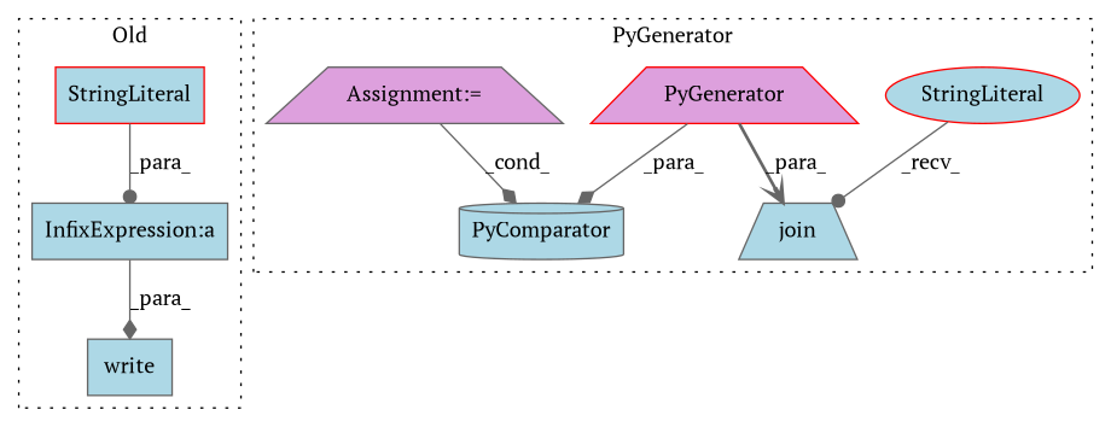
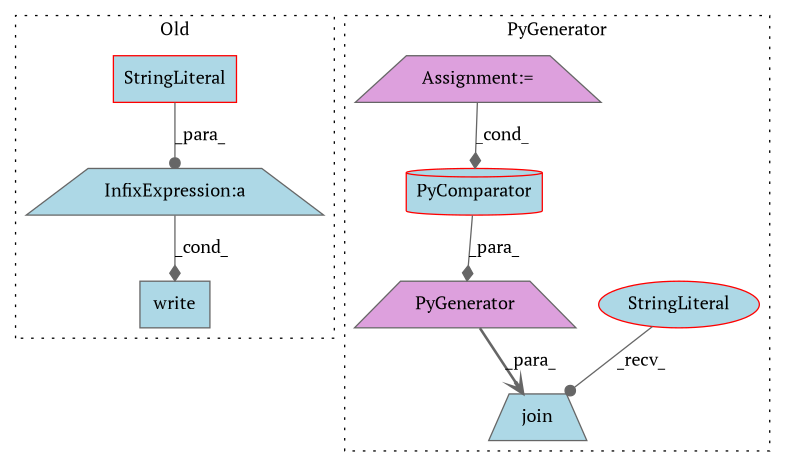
  digraph {
    fontname="PT Serif"
    node [a=32 color=gray40 fillcolor=lightblue fontname="PT Serif" l=3 s=3262 shape=box style=filled]
    edge [arrowhead=diamond color=gray40 fontname="PT Serif" style=solid]
    n1 [l="6,1" label=write s="3158,3196"]
-   n2 [a=27 label="InfixExpression:a" s=3183]
+   n2 [a=27 label="InfixExpression:a" s=3183 shape=trapezium]
    n3 [a=45 color=red l=19 label=StringLiteral s=3164]
-   n4 [a=107 color=red fillcolor=plum l=119 label=PyGenerator s=3169 shape=trapezium]
+   n4 [a=107 fillcolor=plum l=119 label=PyGenerator s=3169 shape=trapezium]
    n5 [l="20,-3" label=join s="3149,3288" shape=trapezium]
    n6 [a=45 color=red label=StringLiteral s=3145 shape=ellipse]
-   n7 [a=113 l=20 label=PyComparator shape=cylinder]
+   n7 [a=113 color=red l=20 label=PyComparator shape=cylinder]
    n8 [a=7 fillcolor=plum l=20 label="Assignment:=" shape=trapezium]
    subgraph cluster_1 {
      label=Old
      style=dotted
      n1
      n2
      n3
    }
    subgraph cluster_2 {
      label=PyGenerator
      style=dotted
      n4
      n5
      n6
      n7
      n8
    }
-   n2 -> n1 [label=_para_]
+   n2 -> n1 [label=_cond_]
    n3 -> n2 [arrowhead=dot label=_para_]
    n4 -> n5 [arrowhead=vee label=_para_ style=bold]
    n6 -> n5 [arrowhead=dot label=_recv_]
-   n4 -> n7 [label=_para_]
+   n7 -> n4 [label=_para_]
    n8 -> n7 [label=_cond_]
  }
